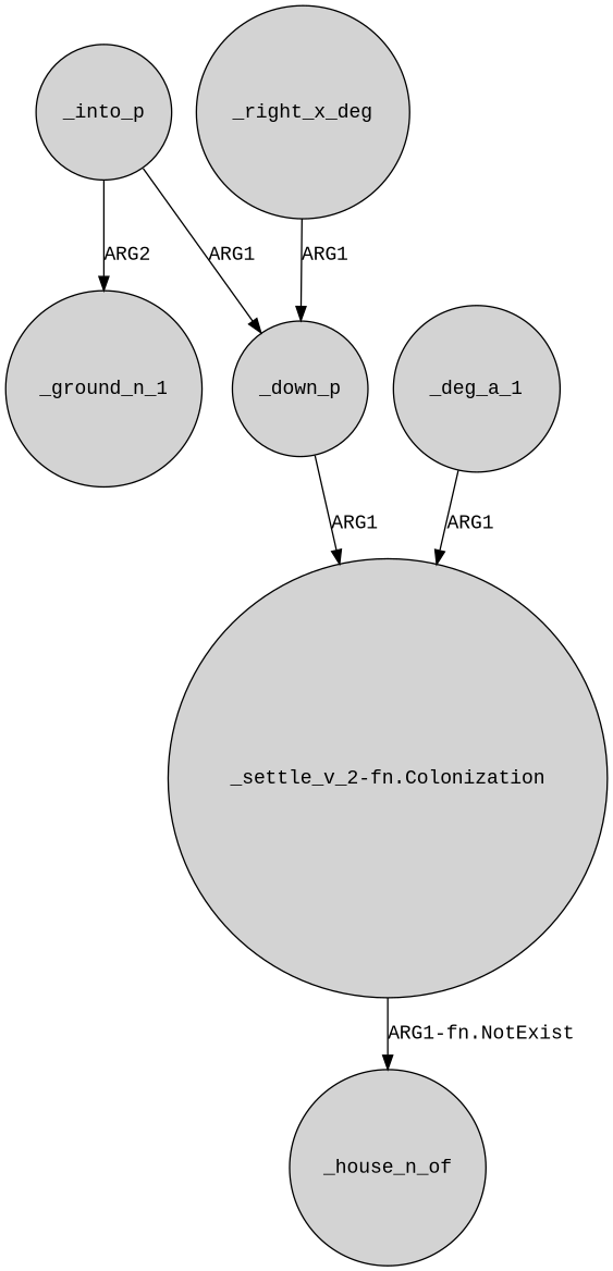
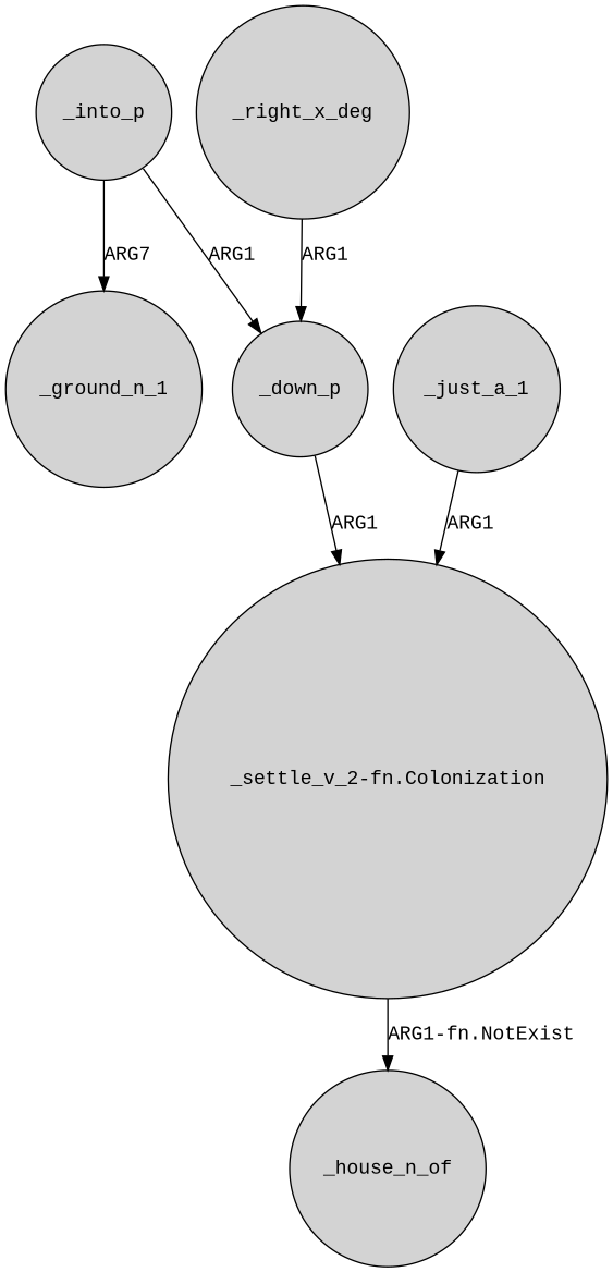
  digraph {
    fontname="Liberation Mono"
    node [fontname="Liberation Mono" shape=circle style=filled]
    edge [fontname="Liberation Mono"]
    n1 [label="_settle_v_2-fn.Colonization"]
    _down_p
    _house_n_of
-   _just_a_1 [label=_deg_a_1]
+   _just_a_1
    _into_p
    _ground_n_1
    _right_x_deg
    n1 -> _house_n_of [label="ARG1-fn.NotExist"]
    _down_p -> n1 [label=ARG1]
    _just_a_1 -> n1 [label=ARG1]
    _into_p -> _down_p [label=ARG1]
-   _into_p -> _ground_n_1 [label=ARG2]
+   _into_p -> _ground_n_1 [label=ARG7]
    _right_x_deg -> _down_p [label=ARG1]
  }
